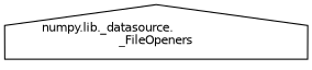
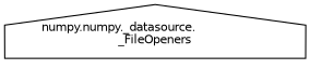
  digraph {
    rankdir=TB
-   n1 [color=black fillcolor=white fontname=Helvetica fontsize=10 height=0.2 label="numpy.lib._datasource.\l_FileOpeners" shape=house style=filled width=0.4]
+   n1 [color=black fillcolor=white fontname=Helvetica fontsize=10 height=0.2 label="numpy.numpy._datasource.\l_FileOpeners" shape=house style=filled width=0.4]
  }
